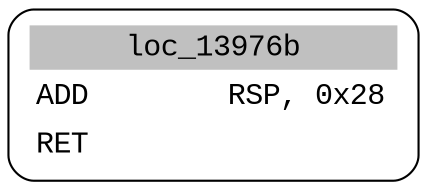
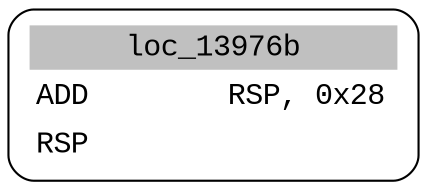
  digraph {
    rankdir=LR
-   n1 [fontname="Courier New" label=<<table border="0" cellborder="0" cellpadding="3"><tr><td align="center" colspan="2" bgcolor="grey">loc_13976b</td></tr><tr><td align="left">ADD        RSP, 0x28</td></tr><tr><td align="left">RET        </td></tr></table>> shape=Mrecord]
+   n1 [fontname="Courier New" label=<<table border="0" cellborder="0" cellpadding="3"><tr><td align="center" colspan="2" bgcolor="grey">loc_13976b</td></tr><tr><td align="left">ADD        RSP, 0x28</td></tr><tr><td align="left">RSP        </td></tr></table>> shape=Mrecord]
  }
